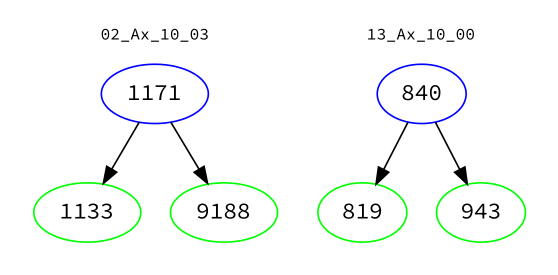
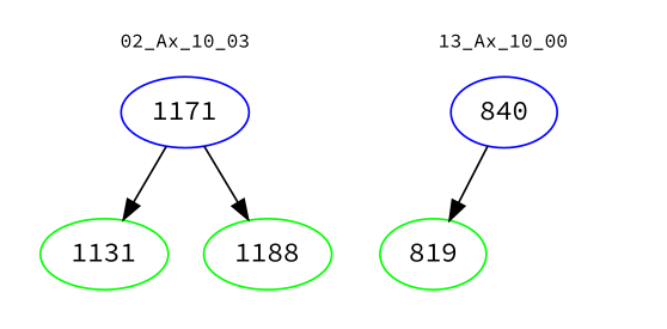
  digraph {
    fontname="Source Code Pro"
    node [color=green fontname="Source Code Pro"]
    edge [color=black fontname="Source Code Pro"]
    n1 [color=blue label=1171]
-   n2 [label=1133]
-   n3 [label=9188]
+   n2 [label=1131]
+   n3 [label=1188]
    n4 [color=blue label=840]
    n5 [label=819]
-   n6 [label=943]
    subgraph cluster_1 {
      color=white
      fontsize=10
      label="02_Ax_10_03"
      n1
      n2
      n3
    }
    subgraph cluster_2 {
      color=white
      fontsize=10
      label="13_Ax_10_00"
      n4
      n5
-     n6
    }
    n1 -> n2
    n1 -> n3
    n4 -> n5
-   n4 -> n6
  }
